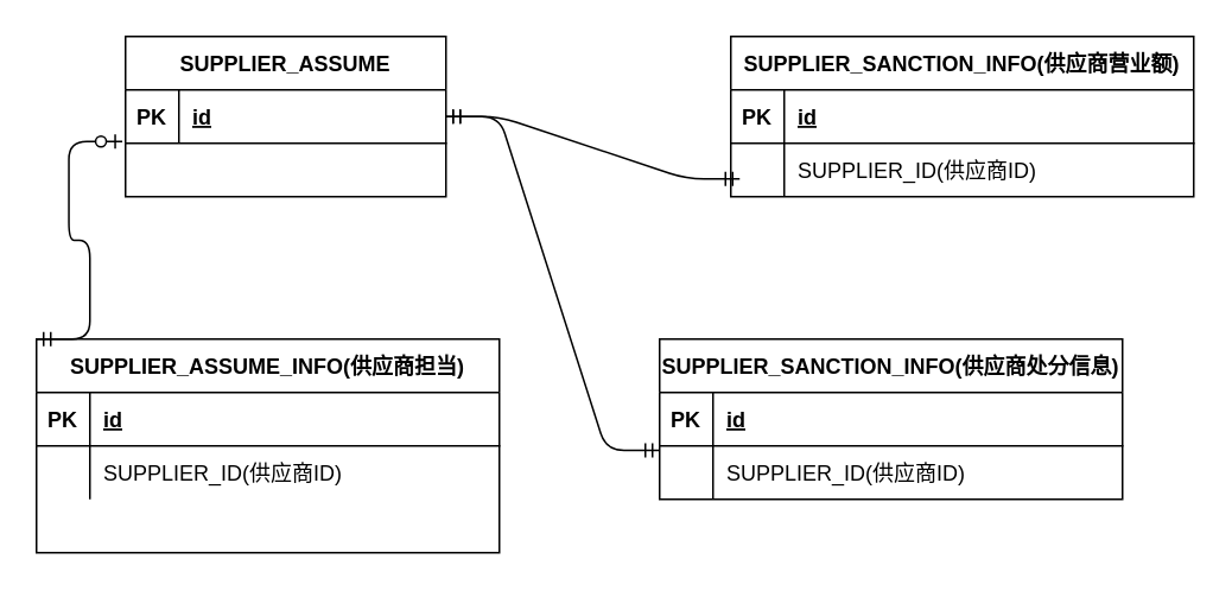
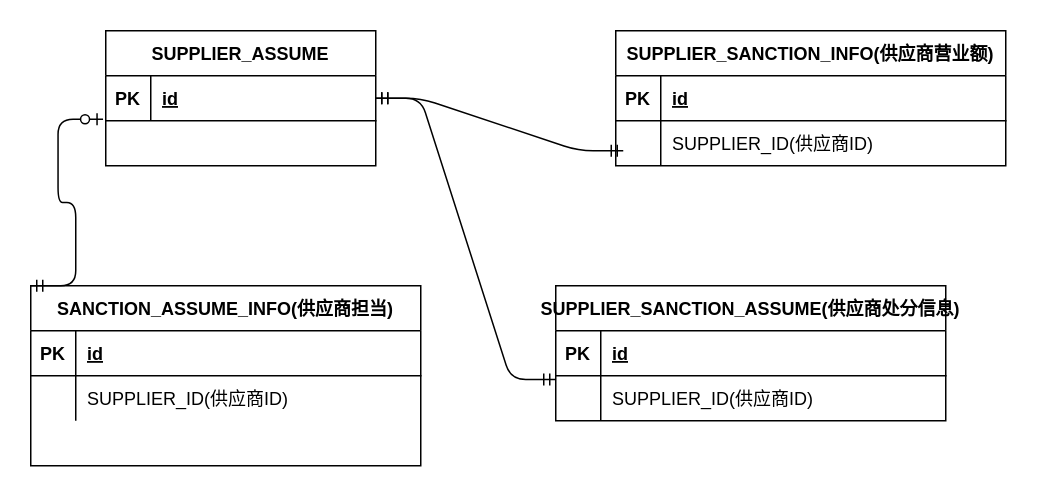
  <mxCell id="0" />
  <mxCell id="1" parent="0" />
  <mxCell id="2" value="SUPPLIER_ASSUME" style="shape=table;startSize=30;container=1;collapsible=1;childLayout=tableLayout;fixedRows=1;rowLines=0;fontStyle=1;align=center;resizeLast=1;" vertex="1" parent="1"><mxGeometry x="70" y="20" width="180" height="90" as="geometry" /></mxCell>
  <mxCell id="3" value="" style="shape=partialRectangle;collapsible=0;dropTarget=0;pointerEvents=0;fillColor=none;top=0;left=0;bottom=1;right=0;points=[[0,0.5],[1,0.5]];portConstraint=eastwest;" vertex="1" parent="2"><mxGeometry y="30" width="180" height="30" as="geometry" /></mxCell>
  <mxCell id="4" value="PK" style="shape=partialRectangle;connectable=0;fillColor=none;top=0;left=0;bottom=0;right=0;fontStyle=1;overflow=hidden;" vertex="1" parent="3"><mxGeometry width="30" height="30" as="geometry" /></mxCell>
  <mxCell id="5" value="id" style="shape=partialRectangle;connectable=0;fillColor=none;top=0;left=0;bottom=0;right=0;align=left;spacingLeft=6;fontStyle=5;overflow=hidden;" vertex="1" parent="3"><mxGeometry x="30" width="150" height="30" as="geometry" /></mxCell>
  <mxCell id="6" value="" style="shape=partialRectangle;collapsible=0;dropTarget=0;pointerEvents=0;fillColor=none;top=0;left=0;bottom=0;right=0;points=[[0,0.5],[1,0.5]];portConstraint=eastwest;" vertex="1" parent="2"><mxGeometry y="60" width="180" height="30" as="geometry" /></mxCell>
  <mxCell id="7" value="" style="shape=partialRectangle;connectable=0;fillColor=none;top=0;left=0;bottom=0;right=0;editable=1;overflow=hidden;" vertex="1" parent="6"><mxGeometry width="30" height="30" as="geometry" /></mxCell>
- <mxCell id="8" value="SUPPLIER_ASSUME_INFO(供应商担当)" style="shape=table;startSize=30;container=1;collapsible=1;childLayout=tableLayout;fixedRows=1;rowLines=0;fontStyle=1;align=center;resizeLast=1;" vertex="1" parent="1"><mxGeometry x="20" y="190" width="260" height="120" as="geometry" /></mxCell>
+ <mxCell id="8" value="SANCTION_ASSUME_INFO(供应商担当)" style="shape=table;startSize=30;container=1;collapsible=1;childLayout=tableLayout;fixedRows=1;rowLines=0;fontStyle=1;align=center;resizeLast=1;" vertex="1" parent="1"><mxGeometry x="20" y="190" width="260" height="120" as="geometry" /></mxCell>
  <mxCell id="9" value="" style="shape=partialRectangle;collapsible=0;dropTarget=0;pointerEvents=0;fillColor=none;top=0;left=0;bottom=1;right=0;points=[[0,0.5],[1,0.5]];portConstraint=eastwest;" vertex="1" parent="8"><mxGeometry y="30" width="260" height="30" as="geometry" /></mxCell>
  <mxCell id="10" value="PK" style="shape=partialRectangle;connectable=0;fillColor=none;top=0;left=0;bottom=0;right=0;fontStyle=1;overflow=hidden;" vertex="1" parent="9"><mxGeometry width="30" height="30" as="geometry" /></mxCell>
  <mxCell id="11" value="id" style="shape=partialRectangle;connectable=0;fillColor=none;top=0;left=0;bottom=0;right=0;align=left;spacingLeft=6;fontStyle=5;overflow=hidden;" vertex="1" parent="9"><mxGeometry x="30" width="230" height="30" as="geometry" /></mxCell>
  <mxCell id="12" value="" style="shape=partialRectangle;collapsible=0;dropTarget=0;pointerEvents=0;fillColor=none;top=0;left=0;bottom=0;right=0;points=[[0,0.5],[1,0.5]];portConstraint=eastwest;" vertex="1" parent="8"><mxGeometry y="60" width="260" height="30" as="geometry" /></mxCell>
  <mxCell id="13" value="" style="shape=partialRectangle;connectable=0;fillColor=none;top=0;left=0;bottom=0;right=0;editable=1;overflow=hidden;" vertex="1" parent="12"><mxGeometry width="30" height="30" as="geometry" /></mxCell>
  <mxCell id="14" value="SUPPLIER_ID(供应商ID)" style="shape=partialRectangle;connectable=0;fillColor=none;top=0;left=0;bottom=0;right=0;align=left;spacingLeft=6;overflow=hidden;" vertex="1" parent="12"><mxGeometry x="30" width="230" height="30" as="geometry" /></mxCell>
  <mxCell id="15" value="" style="shape=partialRectangle;collapsible=0;dropTarget=0;pointerEvents=0;fillColor=none;top=0;left=0;bottom=0;right=0;points=[[0,0.5],[1,0.5]];portConstraint=eastwest;" vertex="1" parent="8"><mxGeometry y="90" width="260" height="30" as="geometry" /></mxCell>
  <mxCell id="16" value="" style="shape=partialRectangle;connectable=0;fillColor=none;top=0;left=0;bottom=0;right=0;editable=1;overflow=hidden;" vertex="1" parent="15"><mxGeometry width="30" height="30" as="geometry" /></mxCell>
  <mxCell id="17" value="SUPPLIER_SANCTION_INFO(供应商营业额)" style="shape=table;startSize=30;container=1;collapsible=1;childLayout=tableLayout;fixedRows=1;rowLines=0;fontStyle=1;align=center;resizeLast=1;" vertex="1" parent="1"><mxGeometry x="410" y="20" width="260" height="90" as="geometry" /></mxCell>
  <mxCell id="18" value="" style="shape=partialRectangle;collapsible=0;dropTarget=0;pointerEvents=0;fillColor=none;top=0;left=0;bottom=1;right=0;points=[[0,0.5],[1,0.5]];portConstraint=eastwest;" vertex="1" parent="17"><mxGeometry y="30" width="260" height="30" as="geometry" /></mxCell>
  <mxCell id="19" value="PK" style="shape=partialRectangle;connectable=0;fillColor=none;top=0;left=0;bottom=0;right=0;fontStyle=1;overflow=hidden;" vertex="1" parent="18"><mxGeometry width="30" height="30" as="geometry" /></mxCell>
  <mxCell id="20" value="id" style="shape=partialRectangle;connectable=0;fillColor=none;top=0;left=0;bottom=0;right=0;align=left;spacingLeft=6;fontStyle=5;overflow=hidden;" vertex="1" parent="18"><mxGeometry x="30" width="230" height="30" as="geometry" /></mxCell>
  <mxCell id="21" value="" style="shape=partialRectangle;collapsible=0;dropTarget=0;pointerEvents=0;fillColor=none;top=0;left=0;bottom=0;right=0;points=[[0,0.5],[1,0.5]];portConstraint=eastwest;" vertex="1" parent="17"><mxGeometry y="60" width="260" height="30" as="geometry" /></mxCell>
  <mxCell id="22" value="" style="shape=partialRectangle;connectable=0;fillColor=none;top=0;left=0;bottom=0;right=0;editable=1;overflow=hidden;" vertex="1" parent="21"><mxGeometry width="30" height="30" as="geometry" /></mxCell>
  <mxCell id="23" value="SUPPLIER_ID(供应商ID)" style="shape=partialRectangle;connectable=0;fillColor=none;top=0;left=0;bottom=0;right=0;align=left;spacingLeft=6;overflow=hidden;" vertex="1" parent="21"><mxGeometry x="30" width="230" height="30" as="geometry" /></mxCell>
- <mxCell id="24" value="SUPPLIER_SANCTION_INFO(供应商处分信息)" style="shape=table;startSize=30;container=1;collapsible=1;childLayout=tableLayout;fixedRows=1;rowLines=0;fontStyle=1;align=center;resizeLast=1;" vertex="1" parent="1"><mxGeometry x="370" y="190" width="260" height="90" as="geometry" /></mxCell>
+ <mxCell id="24" value="SUPPLIER_SANCTION_ASSUME(供应商处分信息)" style="shape=table;startSize=30;container=1;collapsible=1;childLayout=tableLayout;fixedRows=1;rowLines=0;fontStyle=1;align=center;resizeLast=1;" vertex="1" parent="1"><mxGeometry x="370" y="190" width="260" height="90" as="geometry" /></mxCell>
  <mxCell id="25" value="" style="shape=partialRectangle;collapsible=0;dropTarget=0;pointerEvents=0;fillColor=none;top=0;left=0;bottom=1;right=0;points=[[0,0.5],[1,0.5]];portConstraint=eastwest;" vertex="1" parent="24"><mxGeometry y="30" width="260" height="30" as="geometry" /></mxCell>
  <mxCell id="26" value="PK" style="shape=partialRectangle;connectable=0;fillColor=none;top=0;left=0;bottom=0;right=0;fontStyle=1;overflow=hidden;" vertex="1" parent="25"><mxGeometry width="30" height="30" as="geometry" /></mxCell>
  <mxCell id="27" value="id" style="shape=partialRectangle;connectable=0;fillColor=none;top=0;left=0;bottom=0;right=0;align=left;spacingLeft=6;fontStyle=5;overflow=hidden;" vertex="1" parent="25"><mxGeometry x="30" width="230" height="30" as="geometry" /></mxCell>
  <mxCell id="28" value="" style="shape=partialRectangle;collapsible=0;dropTarget=0;pointerEvents=0;fillColor=none;top=0;left=0;bottom=0;right=0;points=[[0,0.5],[1,0.5]];portConstraint=eastwest;" vertex="1" parent="24"><mxGeometry y="60" width="260" height="30" as="geometry" /></mxCell>
  <mxCell id="29" value="" style="shape=partialRectangle;connectable=0;fillColor=none;top=0;left=0;bottom=0;right=0;editable=1;overflow=hidden;" vertex="1" parent="28"><mxGeometry width="30" height="30" as="geometry" /></mxCell>
  <mxCell id="30" value="SUPPLIER_ID(供应商ID)" style="shape=partialRectangle;connectable=0;fillColor=none;top=0;left=0;bottom=0;right=0;align=left;spacingLeft=6;overflow=hidden;" vertex="1" parent="28"><mxGeometry x="30" width="230" height="30" as="geometry" /></mxCell>
  <mxCell id="31" value="" style="edgeStyle=entityRelationEdgeStyle;fontSize=12;html=1;endArrow=ERmandOne;startArrow=ERmandOne;exitX=1;exitY=0.5;exitDx=0;exitDy=0;" edge="1" parent="1" source="3"><mxGeometry width="100" height="100" relative="1" as="geometry"><mxPoint x="315" y="200" as="sourcePoint" /><mxPoint x="415" y="100" as="targetPoint" /></mxGeometry></mxCell>
  <mxCell id="32" value="" style="edgeStyle=entityRelationEdgeStyle;fontSize=12;html=1;endArrow=ERmandOne;startArrow=ERmandOne;" edge="1" parent="1" source="3"><mxGeometry width="100" height="100" relative="1" as="geometry"><mxPoint x="205" y="217.5" as="sourcePoint" /><mxPoint x="370" y="252.5" as="targetPoint" /></mxGeometry></mxCell>
  <mxCell id="33" value="" style="edgeStyle=entityRelationEdgeStyle;fontSize=12;html=1;endArrow=ERzeroToOne;startArrow=ERmandOne;entryX=-0.01;entryY=0.965;entryDx=0;entryDy=0;entryPerimeter=0;exitX=0;exitY=0;exitDx=0;exitDy=0;" edge="1" parent="1" source="8" target="3"><mxGeometry width="100" height="100" relative="1" as="geometry"><mxPoint x="-50" y="220" as="sourcePoint" /><mxPoint x="50" y="120" as="targetPoint" /></mxGeometry></mxCell>
